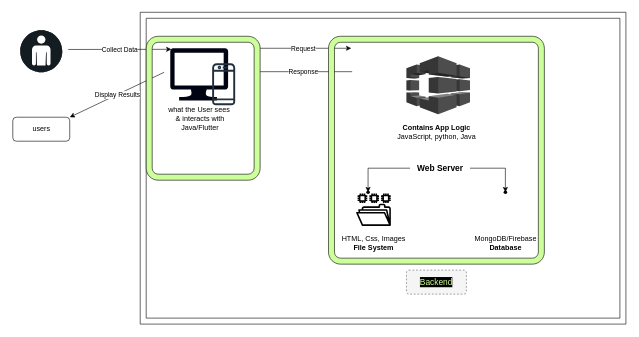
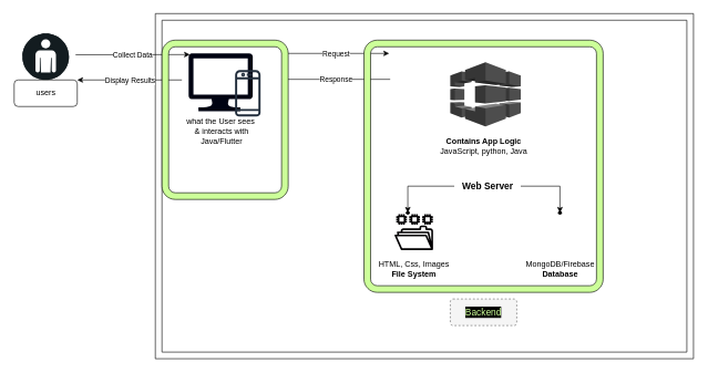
  <mxCell id="0" />
  <mxCell id="1" parent="0" />
  <mxCell id="2" value="" style="fillColor=#131c20;verticalLabelPosition=bottom;sketch=0;html=1;strokeColor=#ffffff;verticalAlign=top;align=center;points=[[0.145,0.145,0],[0.5,0,0],[0.855,0.145,0],[1,0.5,0],[0.855,0.855,0],[0.5,1,0],[0.145,0.855,0],[0,0.5,0]];pointerEvents=1;shape=mxgraph.cisco_safe.compositeIcon;bgIcon=ellipse;resIcon=mxgraph.cisco_safe.capability.user;" parent="1" vertex="1"><mxGeometry x="33" y="50" width="70" height="70" as="geometry" /></mxCell>
- <mxCell id="3" value="users" style="rounded=1;whiteSpace=wrap;html=1;" parent="1" vertex="1"><mxGeometry x="20.5" y="195" width="95" height="40" as="geometry" /></mxCell>
+ <mxCell id="3" value="users" style="rounded=1;whiteSpace=wrap;html=1;" parent="1" vertex="1"><mxGeometry x="20.5" y="120" width="95" height="40" as="geometry" /></mxCell>
  <mxCell id="4" value="" style="verticalLabelPosition=bottom;verticalAlign=top;html=1;shape=mxgraph.basic.frame;dx=10;whiteSpace=wrap;" parent="1" vertex="1"><mxGeometry x="233" y="20" width="810" height="520" as="geometry" /></mxCell>
  <mxCell id="5" value="" style="sketch=0;aspect=fixed;pointerEvents=1;shadow=0;dashed=0;html=1;strokeColor=none;labelPosition=center;verticalLabelPosition=bottom;verticalAlign=top;align=center;fillColor=#000312;shape=mxgraph.azure.computer" parent="1" vertex="1"><mxGeometry x="283" y="80" width="96.67" height="87" as="geometry" /></mxCell>
  <mxCell id="6" value="" style="sketch=0;outlineConnect=0;fontColor=#232F3E;gradientColor=none;fillColor=#232F3D;strokeColor=none;dashed=0;verticalLabelPosition=bottom;verticalAlign=top;align=center;html=1;fontSize=12;fontStyle=0;aspect=fixed;pointerEvents=1;shape=mxgraph.aws4.mobile_client;" parent="1" vertex="1"><mxGeometry x="353" y="103.5" width="38.37" height="73" as="geometry" /></mxCell>
  <mxCell id="7" value="" style="endArrow=classic;html=1;rounded=0;entryX=0.02;entryY=0.02;entryDx=0;entryDy=0;entryPerimeter=0;" parent="1" target="5" edge="1"><mxGeometry relative="1" as="geometry"><mxPoint x="113" y="82" as="sourcePoint" /><mxPoint x="283.003" y="91.74" as="targetPoint" /><Array as="points" /></mxGeometry></mxCell>
  <mxCell id="8" value="Collect Data" style="edgeLabel;resizable=0;html=1;align=center;verticalAlign=middle;fillColor=#131c20;" parent="7" connectable="0" vertex="1"><mxGeometry relative="1" as="geometry" /></mxCell>
  <mxCell id="9" value="" style="endArrow=classic;html=1;rounded=0;entryX=1;entryY=0;entryDx=0;entryDy=0;" parent="1" target="3" edge="1"><mxGeometry relative="1" as="geometry"><mxPoint x="273" y="120" as="sourcePoint" /><mxPoint x="113" y="110" as="targetPoint" /></mxGeometry></mxCell>
  <mxCell id="10" value="Display Results" style="edgeLabel;resizable=0;html=1;align=center;verticalAlign=middle;fillColor=#131c20;" parent="9" connectable="0" vertex="1"><mxGeometry relative="1" as="geometry" /></mxCell>
  <mxCell id="11" value="what the User sees&lt;br&gt;&amp;nbsp;&amp;amp; interacts with&lt;br&gt;&amp;nbsp;Java/Flutter" style="text;html=1;align=center;verticalAlign=middle;resizable=0;points=[];autosize=1;strokeColor=none;fillColor=none;" parent="1" vertex="1"><mxGeometry x="266.34" y="167" width="130" height="60" as="geometry" /></mxCell>
  <mxCell id="12" value="" style="sketch=0;outlineConnect=0;fontColor=#232F3E;gradientColor=none;fillColor=#020002;strokeColor=none;dashed=0;verticalLabelPosition=bottom;verticalAlign=top;align=center;html=1;fontSize=12;fontStyle=0;aspect=fixed;pointerEvents=1;shape=mxgraph.aws4.file_system;" parent="1" vertex="1"><mxGeometry x="593" y="322" width="58" height="54.28" as="geometry" /></mxCell>
  <mxCell id="13" value="HTML, Css, Images&lt;br&gt;&lt;b&gt;File System&lt;/b&gt;" style="text;html=1;align=center;verticalAlign=middle;resizable=0;points=[];autosize=1;strokeColor=none;fillColor=none;" parent="1" vertex="1"><mxGeometry x="557" y="385" width="130" height="40" as="geometry" /></mxCell>
  <mxCell id="14" value="" style="shape=image;html=1;verticalAlign=top;verticalLabelPosition=bottom;labelBackgroundColor=#ffffff;imageAspect=0;aspect=fixed;image=https://cdn0.iconfinder.com/data/icons/evericons-24px-vol-2/24/database-128.png;fontColor=none;fillColor=#020002;" parent="1" vertex="1"><mxGeometry x="813" y="322" width="58" height="58" as="geometry" /></mxCell>
  <mxCell id="15" value="MongoDB/Firebase&lt;br&gt;&lt;b&gt;Database&lt;/b&gt;" style="text;html=1;align=center;verticalAlign=middle;resizable=0;points=[];autosize=1;strokeColor=none;fillColor=none;fontColor=none;" parent="1" vertex="1"><mxGeometry x="777" y="385" width="130" height="40" as="geometry" /></mxCell>
  <mxCell id="16" value="&lt;b&gt;Contains App Logic&lt;/b&gt;&lt;br&gt;JavaScript, python, Java" style="text;html=1;align=center;verticalAlign=middle;resizable=0;points=[];autosize=1;strokeColor=none;fillColor=none;fontColor=none;" parent="1" vertex="1"><mxGeometry x="652" y="200" width="150" height="40" as="geometry" /></mxCell>
  <mxCell id="17" value="" style="endArrow=classic;html=1;rounded=0;entryX=0.02;entryY=0.02;entryDx=0;entryDy=0;entryPerimeter=0;" parent="1" edge="1"><mxGeometry relative="1" as="geometry"><mxPoint x="423" y="80" as="sourcePoint" /><mxPoint x="584.933" y="80" as="targetPoint" /><Array as="points" /></mxGeometry></mxCell>
  <mxCell id="18" value="Request" style="edgeLabel;resizable=0;html=1;align=center;verticalAlign=middle;fillColor=#131c20;" parent="17" connectable="0" vertex="1"><mxGeometry relative="1" as="geometry" /></mxCell>
  <mxCell id="19" value="" style="endArrow=classic;html=1;rounded=0;entryX=1;entryY=0;entryDx=0;entryDy=0;" parent="1" edge="1"><mxGeometry relative="1" as="geometry"><mxPoint x="586.5" y="119.05" as="sourcePoint" /><mxPoint x="423" y="119.05" as="targetPoint" /></mxGeometry></mxCell>
  <mxCell id="20" value="Response" style="edgeLabel;resizable=0;html=1;align=center;verticalAlign=middle;fillColor=#131c20;" parent="19" connectable="0" vertex="1"><mxGeometry relative="1" as="geometry" /></mxCell>
  <mxCell id="21" value="" style="edgeStyle=orthogonalEdgeStyle;rounded=0;orthogonalLoop=1;jettySize=auto;html=1;fontSize=14;fontColor=none;" parent="1" source="23" target="24" edge="1"><mxGeometry relative="1" as="geometry" /></mxCell>
  <mxCell id="22" value="" style="edgeStyle=orthogonalEdgeStyle;rounded=0;orthogonalLoop=1;jettySize=auto;html=1;fontSize=14;fontColor=none;" parent="1" source="23" target="25" edge="1"><mxGeometry relative="1" as="geometry" /></mxCell>
  <mxCell id="23" value="&lt;b&gt;&lt;font style=&quot;font-size: 14px;&quot;&gt;Web Server&lt;/font&gt;&lt;/b&gt;" style="text;html=1;align=center;verticalAlign=middle;resizable=0;points=[];autosize=1;strokeColor=none;fillColor=none;fontColor=none;" parent="1" vertex="1"><mxGeometry x="683" y="265" width="100" height="30" as="geometry" /></mxCell>
  <mxCell id="24" value="" style="shape=waypoint;sketch=0;size=6;pointerEvents=1;points=[];fillColor=none;resizable=0;rotatable=0;perimeter=centerPerimeter;snapToPoint=1;labelBackgroundColor=#000000;fontSize=14;fontColor=none;" parent="1" vertex="1"><mxGeometry x="822" y="300" width="40" height="40" as="geometry" /></mxCell>
  <mxCell id="25" value="" style="shape=waypoint;sketch=0;size=6;pointerEvents=1;points=[];fillColor=none;resizable=0;rotatable=0;perimeter=centerPerimeter;snapToPoint=1;labelBackgroundColor=#000000;fontSize=14;fontColor=none;" parent="1" vertex="1"><mxGeometry x="593" y="300" width="40" height="40" as="geometry" /></mxCell>
  <mxCell id="26" value="&lt;font color=&quot;#ccff99&quot;&gt;Backend&lt;/font&gt;" style="rounded=1;arcSize=10;whiteSpace=wrap;html=1;align=center;labelBackgroundColor=#000000;fontSize=14;fillColor=#f5f5f5;fontColor=#333333;strokeColor=#666666;dashed=1;" parent="1" vertex="1"><mxGeometry x="677" y="450" width="100" height="40" as="geometry" /></mxCell>
  <mxCell id="27" value="" style="verticalLabelPosition=bottom;verticalAlign=top;html=1;shape=mxgraph.basic.rounded_frame;dx=10;whiteSpace=wrap;labelBackgroundColor=#FFFFFF;fontSize=14;fontColor=#CCFF99;fillColor=#CCFF99;" parent="1" vertex="1"><mxGeometry x="243" y="60" width="190" height="240" as="geometry" /></mxCell>
  <mxCell id="28" value="" style="verticalLabelPosition=bottom;verticalAlign=top;html=1;shape=mxgraph.basic.rounded_frame;dx=10;whiteSpace=wrap;labelBackgroundColor=#FFFFFF;fontSize=14;fontColor=#CCFF99;fillColor=#CCFF99;" parent="1" vertex="1"><mxGeometry x="547" y="60" width="360" height="380" as="geometry" /></mxCell>
  <mxCell id="29" value="" style="outlineConnect=0;dashed=0;verticalLabelPosition=bottom;verticalAlign=top;align=center;html=1;shape=mxgraph.aws3.codebuild;fillColor=#4D4D4D;gradientColor=none;labelBackgroundColor=#FFFFFF;fontSize=14;fontColor=#CCFF99;" parent="1" vertex="1"><mxGeometry x="677" y="93.5" width="106" height="96.5" as="geometry" /></mxCell>
